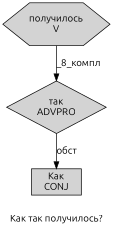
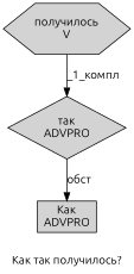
  digraph {
    fontname=Ubuntu
    label="Как так получилось?"
    node [fillcolor=lightgray fontname=Ubuntu penwidth=1 style=filled]
    edge [fontname=Ubuntu]
-   n1 [label="Как\nCONJ" shape=box]
+   n1 [label="Как\nADVPRO" shape=box]
    n2 [label="так\nADVPRO" shape=diamond]
    n3 [label="получилось\nV" shape=hexagon]
    n2 -> n1 [label="обст"]
-   n3 -> n2 [label="_8_компл"]
+   n3 -> n2 [label="_1_компл"]
  }
